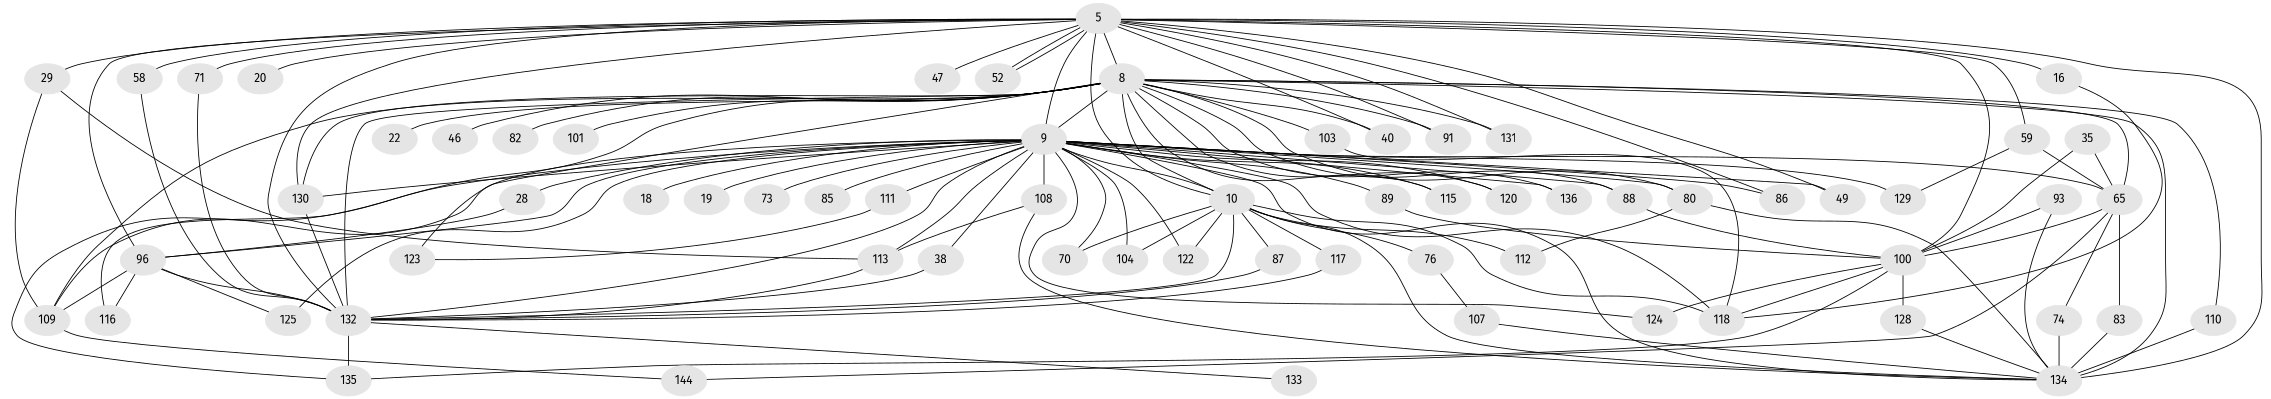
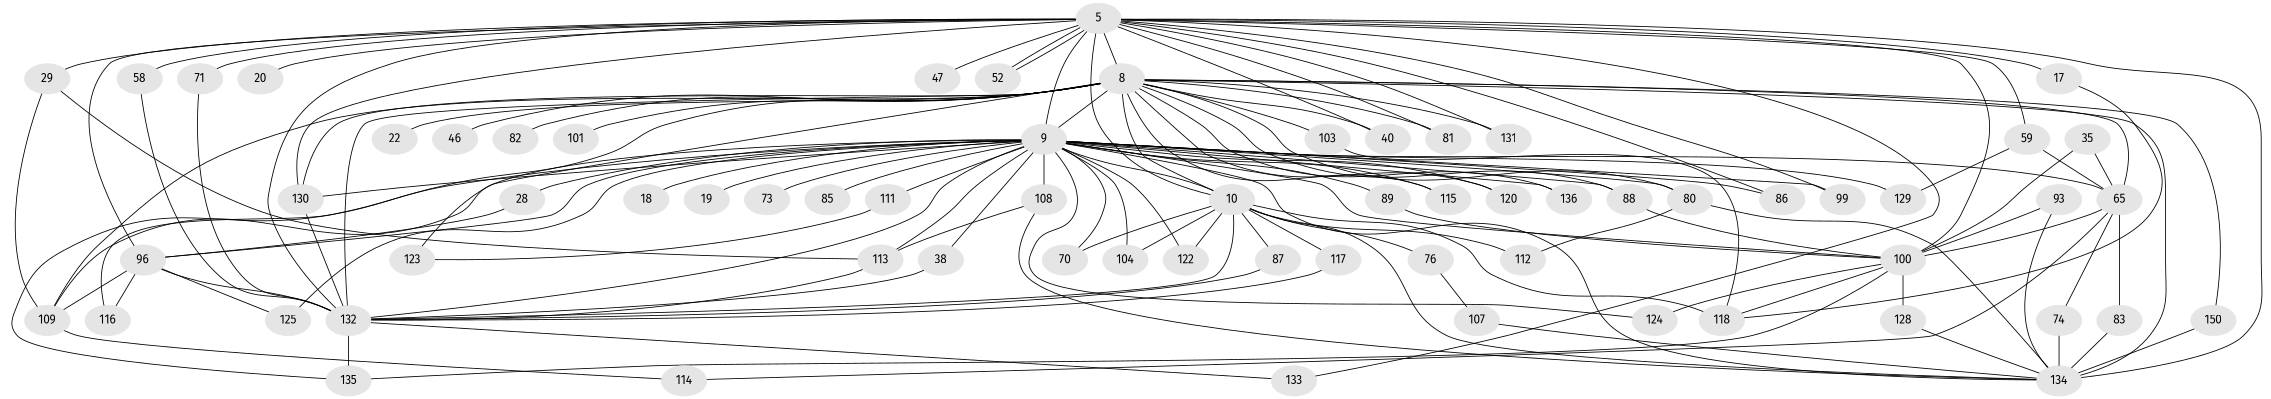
  graph {
    fontname="Fira Sans"
    node [color=gray90 fontname="Fira Sans" style=filled]
    edge [fontname="Fira Sans"]
    5 [super="+1"]
    8 [super="+3+4"]
    9 [super="+7+2"]
    10 [super="+6"]
-   16
+   16 [label=17]
    20
    29
    40
    47
    52
    58
    59
    71
-   81 [label=91]
+   81
    86
    96 [super="+48+94+95"]
-   99 [label=49]
+   99
    100 [super="+32+15"]
    130 [super="+72+78"]
    131
    132 [super="+13+31+121+64+119+127"]
    133
    134 [super="+79+90+77"]
    n24 [label=22]
    46
    65 [super="+12+55+50"]
    80 [super="+42"]
    82 [super="+14"]
    88 [super="+45"]
    101
    103
    109 [super="+51+105"]
-   110
+   110 [label=150]
    115
    116 [super="+54"]
    120
    123 [super="+43"]
    136
    18
    19
    28
    38
    70
    73
    85
    89
    104
    108 [super="+44+98"]
    111
    113 [super="+67"]
    118 [super="+30+91"]
    122
    124
    125 [super="+75"]
    129 [super="+97"]
    135 [super="+17"]
    76
    87
    112
    117
    128
    74
    83
-   114 [label=144]
+   114
    107
    35
    93 [super="+92"]
    5 -- 8 [weight=6]
    5 -- 9 [weight=6]
    5 -- 10 [weight=4]
    5 -- 16 [weight=2]
    5 -- 20 [weight=2]
    5 -- 29 [weight=2]
    5 -- 40
    5 -- 47 [weight=2]
    5 -- 52
    5 -- 52
    5 -- 58
    5 -- 59
    5 -- 71
    5 -- 81
    5 -- 86
    5 -- 96 [weight=2]
    5 -- 99
    5 -- 100 [weight=4]
    5 -- 130
    5 -- 131
    5 -- 132
+   5 -- 133
    5 -- 134 [weight=5]
    8 -- 9 [weight=9]
    8 -- 10 [weight=6]
    8 -- 40
    8 -- 81
    8 -- 130
    8 -- 131
    8 -- 132 [weight=16]
    8 -- 134 [weight=3]
    8 -- n24 [weight=2]
    8 -- 46 [weight=2]
    8 -- 65 [weight=2]
    8 -- 80
    8 -- 82 [weight=2]
    8 -- 88
    8 -- 101
    8 -- 103
    8 -- 109 [weight=4]
    8 -- 110
    8 -- 115
    8 -- 116 [weight=2]
    8 -- 120
    8 -- 123 [weight=3]
    8 -- 136
    9 -- 10 [weight=6]
    9 -- 86
    9 -- 96
    9 -- 99
    9 -- 130
    9 -- 132
    9 -- 134
    9 -- 65 [weight=3]
    9 -- 80
    9 -- 88
    9 -- 109
    9 -- 115
    9 -- 120
    9 -- 136
    9 -- 18 [weight=2]
    9 -- 19 [weight=2]
    9 -- 28 [weight=2]
    9 -- 38
    9 -- 70
    9 -- 73 [weight=2]
    9 -- 85 [weight=2]
    9 -- 89
    9 -- 104
    9 -- 108 [weight=3]
    9 -- 111
    9 -- 113
-   9 -- 118 [weight=2]
+   9 -- 100 [weight=2]
    9 -- 122
    9 -- 124
    9 -- 125 [weight=2]
    9 -- 129 [weight=2]
    9 -- 135
    10 -- 132 [weight=4]
    10 -- 134 [weight=3]
    10 -- 70
    10 -- 104
    10 -- 118
    10 -- 122
    10 -- 76 [weight=2]
    10 -- 87
    10 -- 112
    10 -- 117
    16 -- 118
    29 -- 109
    29 -- 113
    58 -- 132
    59 -- 65
    59 -- 129
    71 -- 132
    96 -- 132
    96 -- 109
    96 -- 116
    96 -- 125
    100 -- 118
    100 -- 124
    100 -- 135
    100 -- 128
    130 -- 132
    132 -- 133
    132 -- 135
    65 -- 100
    65 -- 74
    65 -- 83
    65 -- 114
    80 -- 134
    80 -- 112
    88 -- 100
    103 -- 118
    109 -- 114
    110 -- 134
    28 -- 96
    38 -- 132
    89 -- 100
    108 -- 134
    108 -- 113
    111 -- 123
    113 -- 132
    76 -- 107
    87 -- 132
    117 -- 132
    128 -- 134
    74 -- 134
    83 -- 134
    107 -- 134
    35 -- 100
    35 -- 65
    93 -- 100
    93 -- 134 [weight=2]
  }
